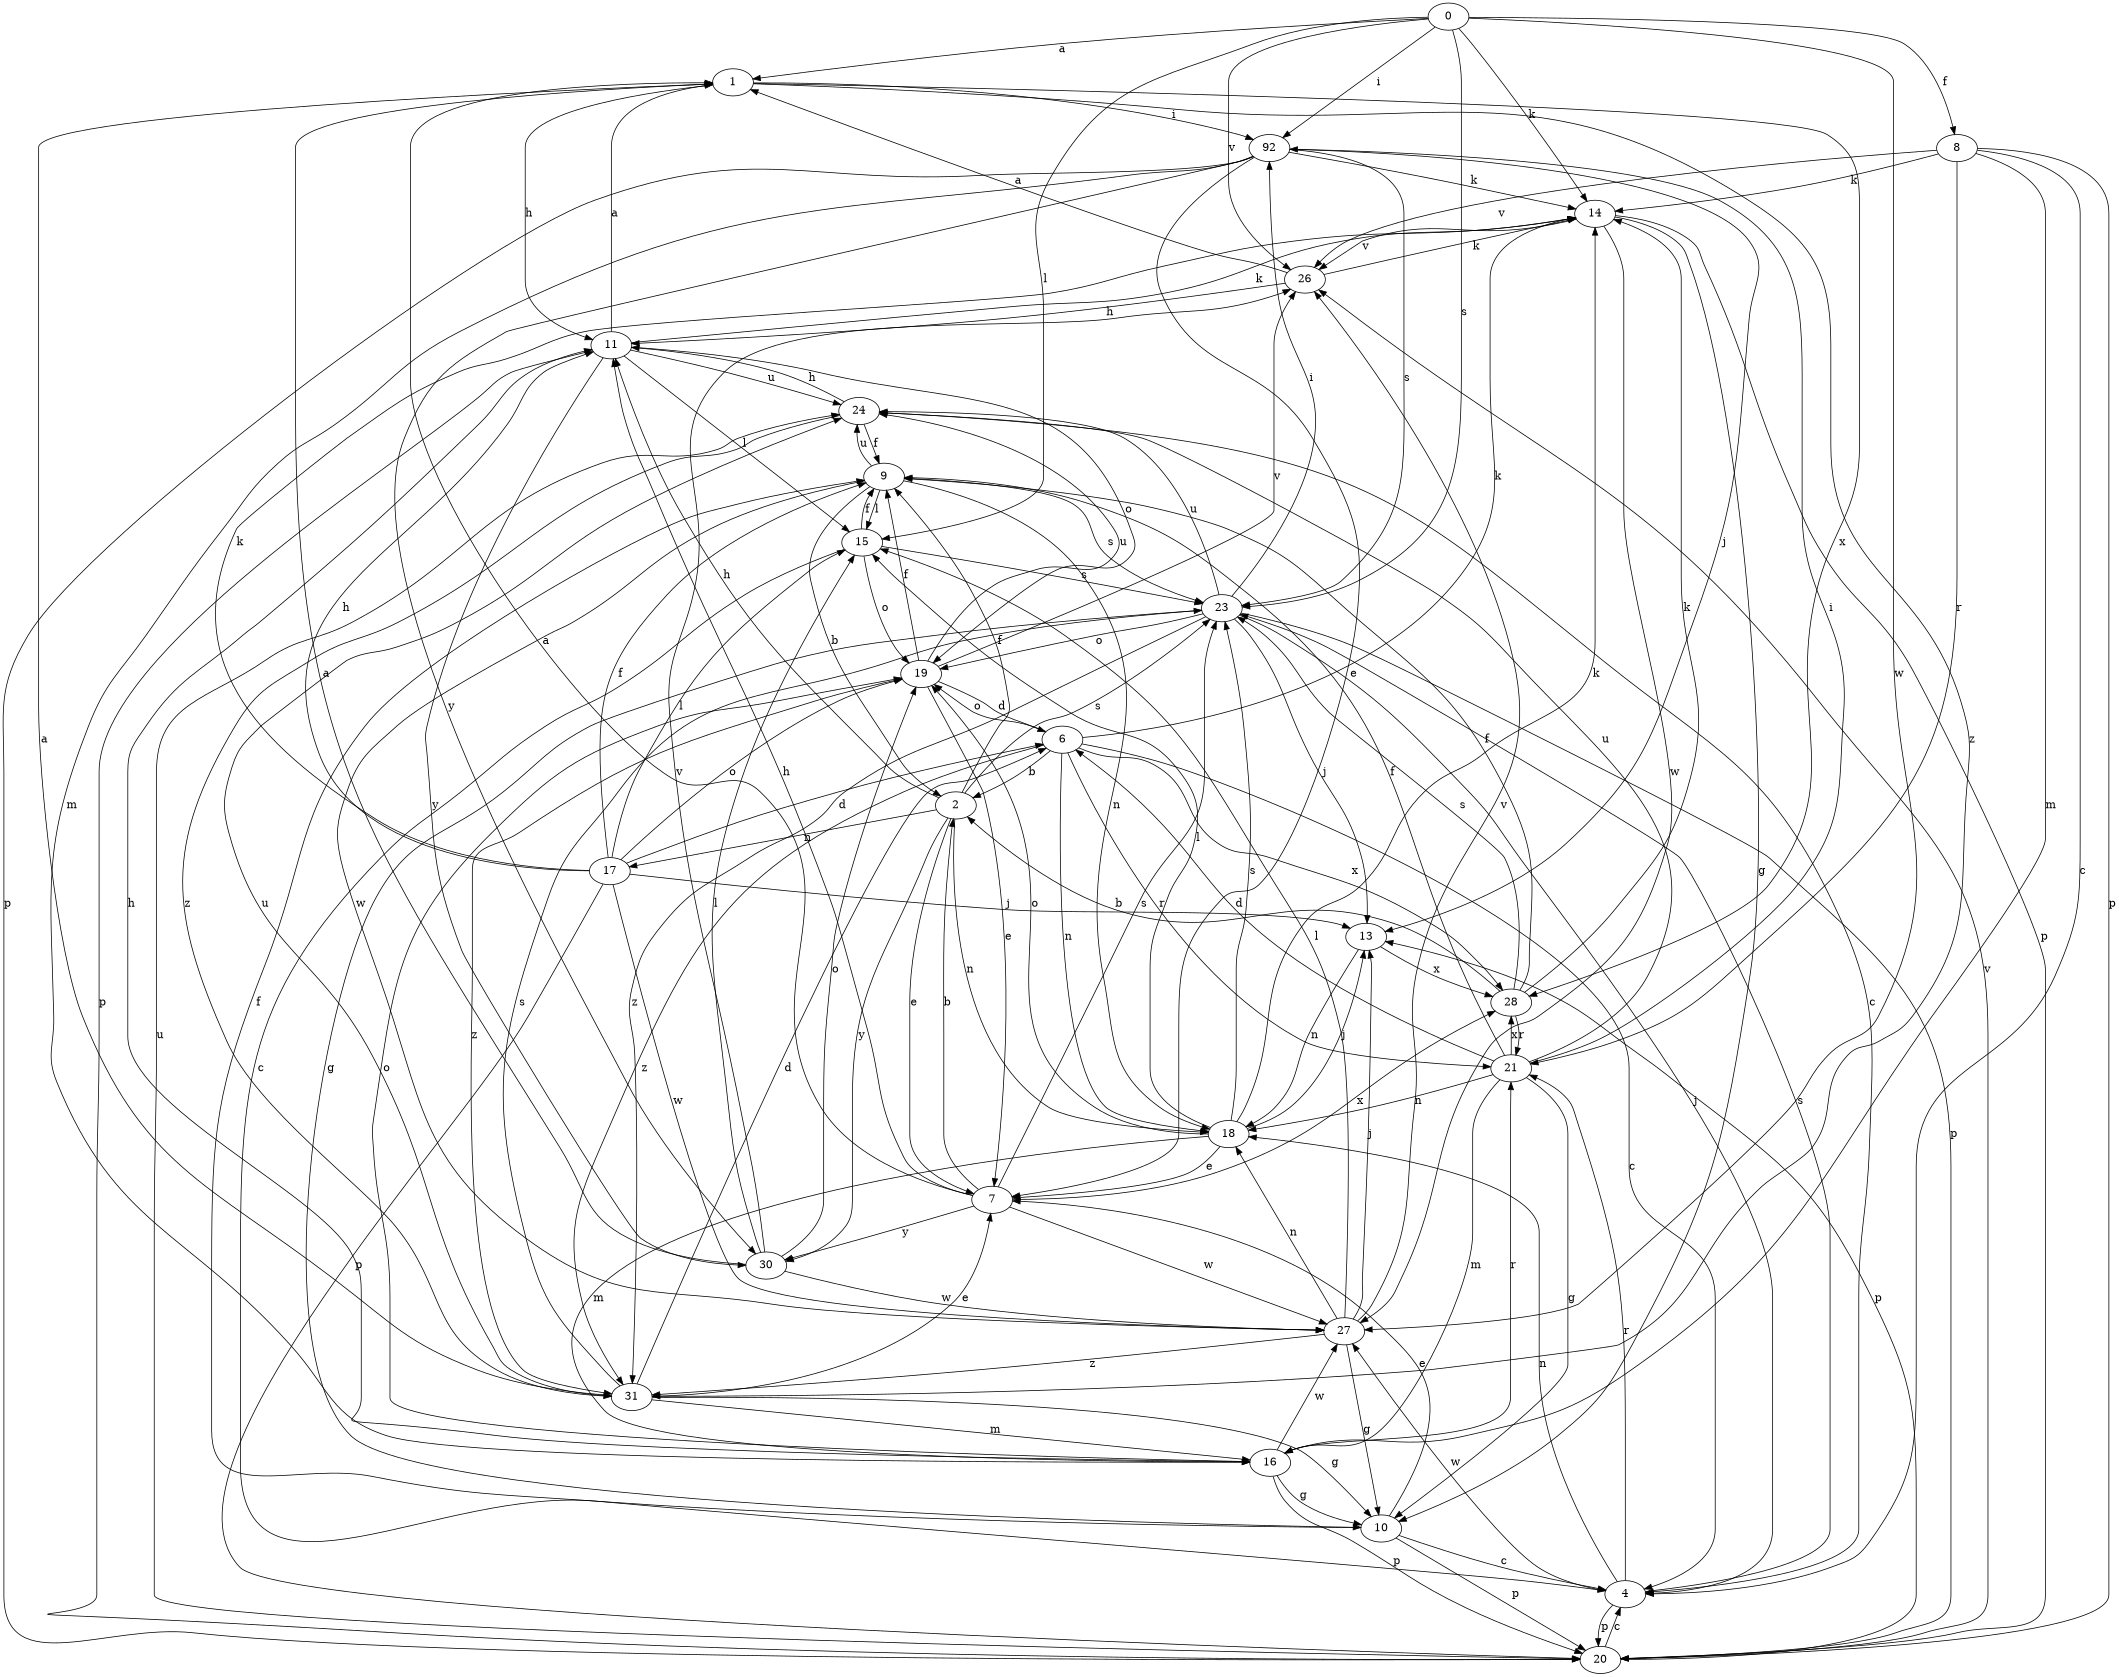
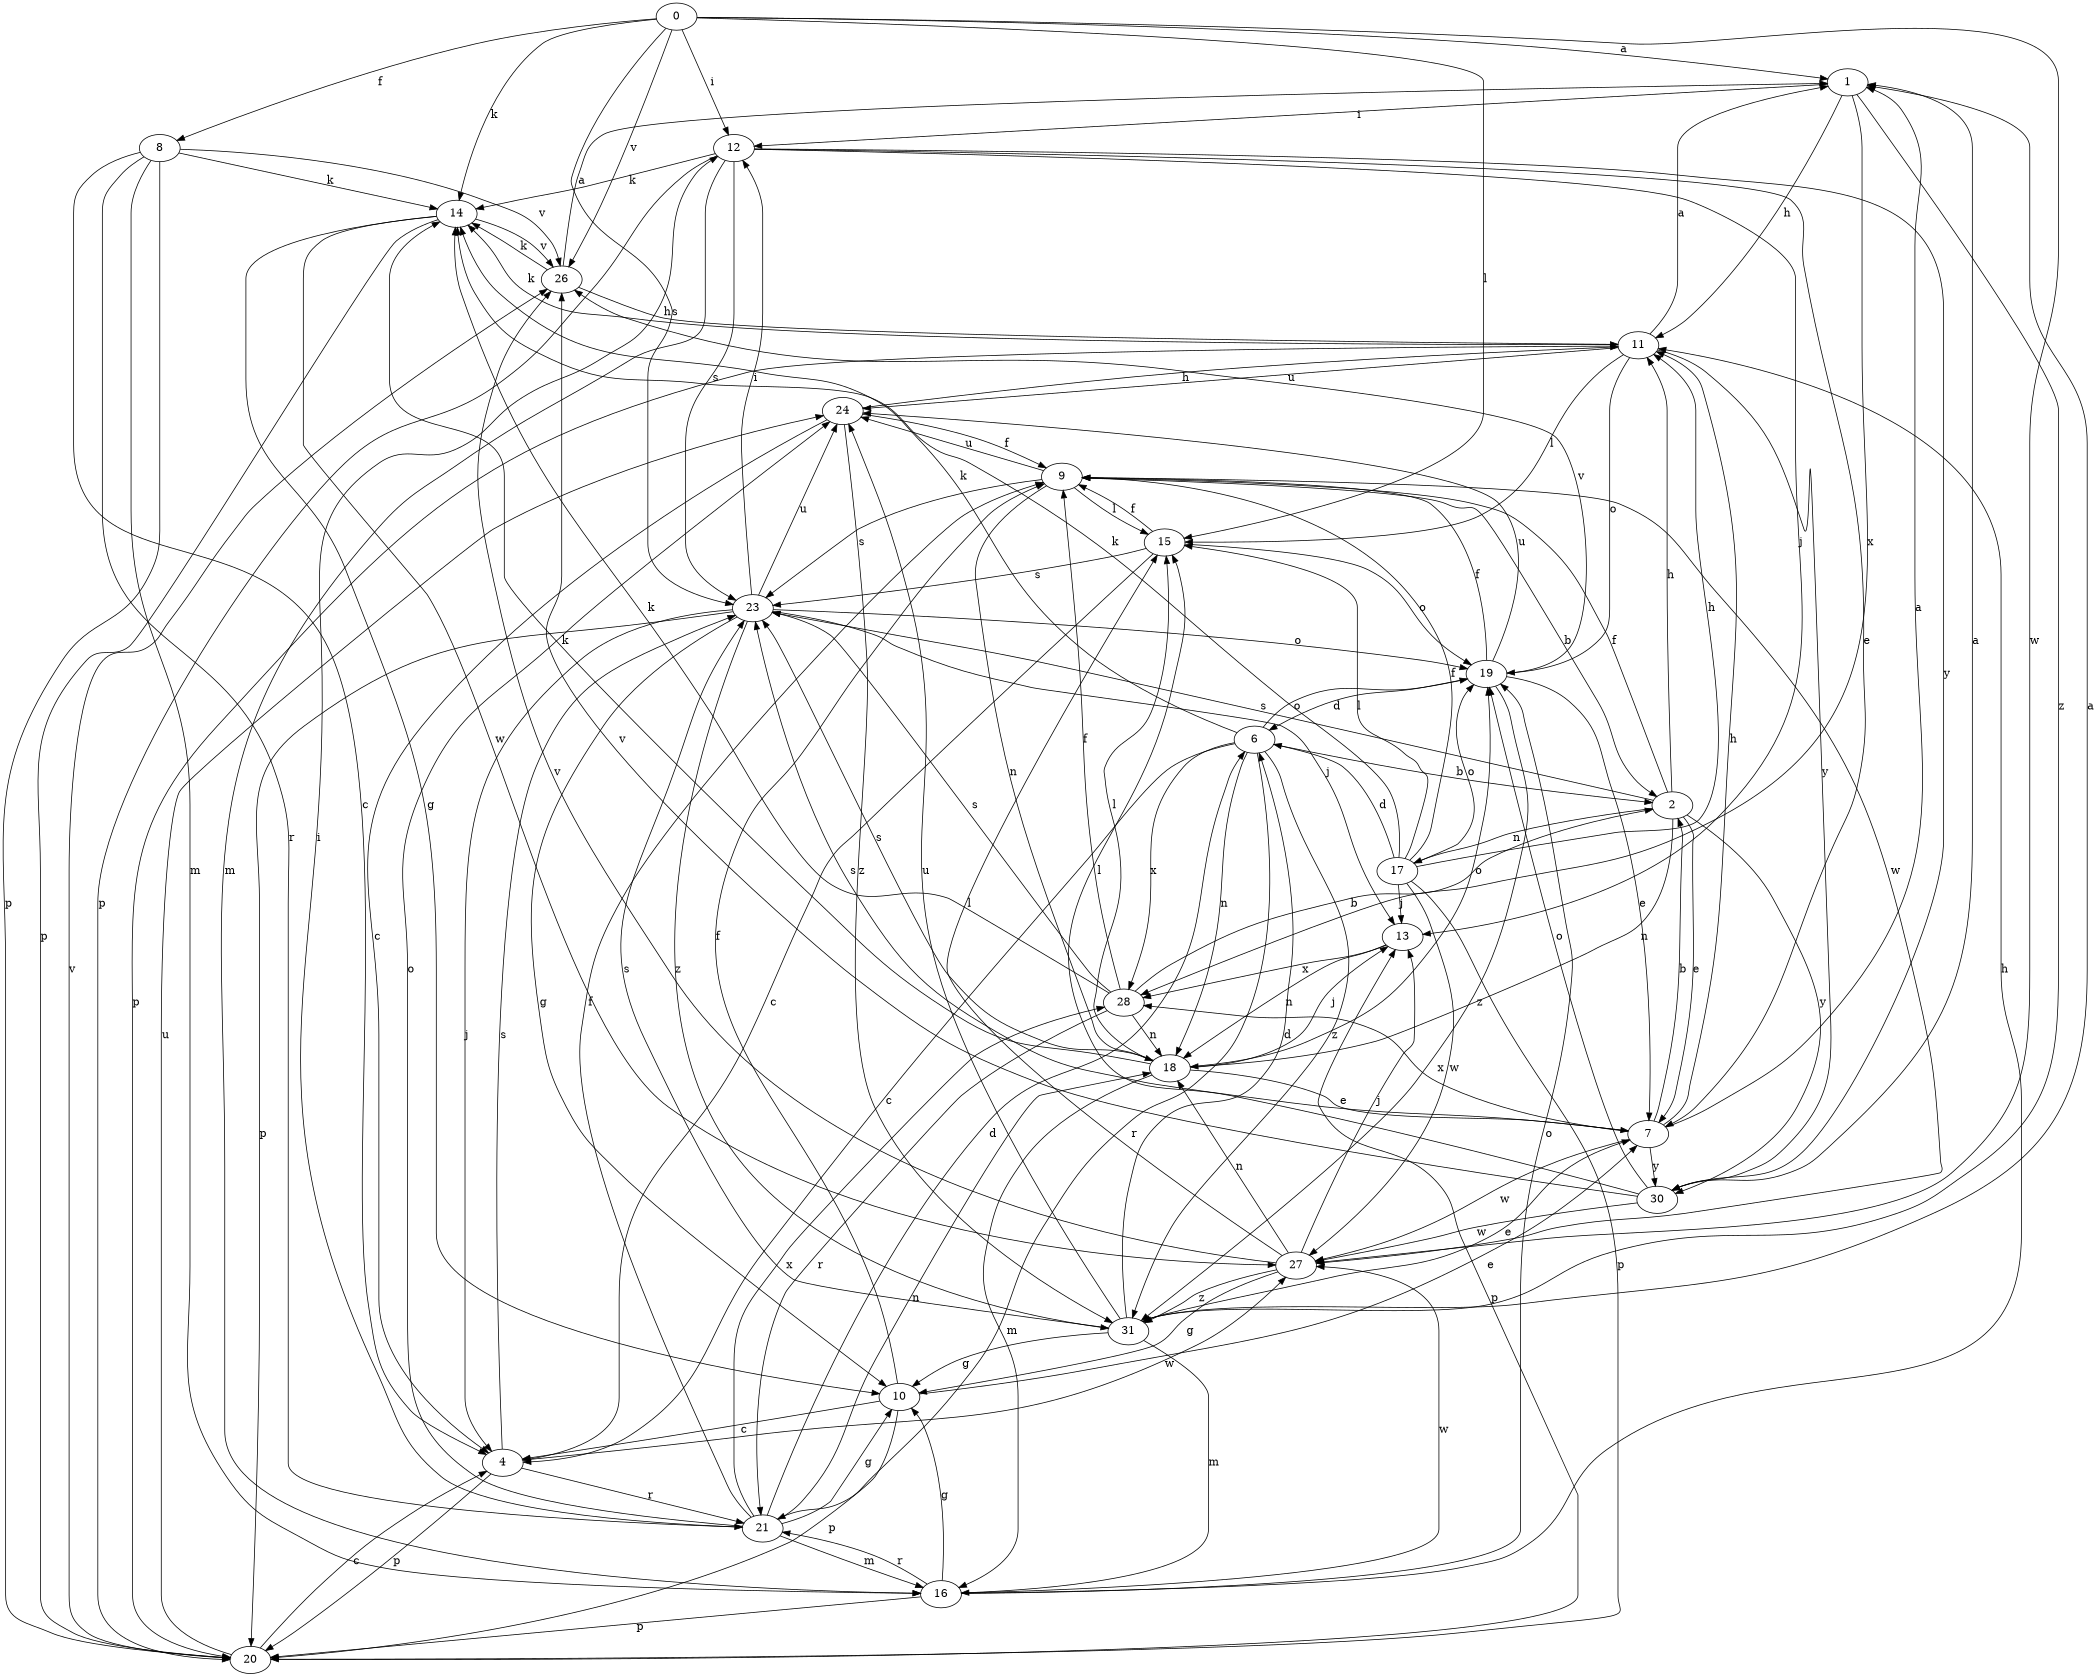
  strict digraph {
    0
    1
    8
-   12 [label=92]
+   12
    14
    15
    23
    26
    27
    11
    28
    31
    4
    20
    21
    16
    7
    30
    13
    10
    9
    19
    24
    18
    2
    6
    17
    0 -> 1 [label=a]
    0 -> 8 [label=f]
    0 -> 12 [label=i]
    0 -> 14 [label=k]
    0 -> 15 [label=l]
    0 -> 23 [label=s]
    0 -> 26 [label=v]
    0 -> 27 [label=w]
    1 -> 12 [label=i]
    1 -> 11 [label=h]
    1 -> 28 [label=x]
    1 -> 31 [label=z]
    8 -> 14 [label=k]
    8 -> 26 [label=v]
    8 -> 4 [label=c]
    8 -> 20 [label=p]
    8 -> 21 [label=r]
    8 -> 16 [label=m]
    12 -> 14 [label=k]
    12 -> 23 [label=s]
    12 -> 20 [label=p]
    12 -> 16 [label=m]
    12 -> 7 [label=e]
    12 -> 30 [label=y]
    12 -> 13 [label=j]
    14 -> 26 [label=v]
    14 -> 27 [label=w]
    14 -> 20 [label=p]
    14 -> 10 [label=g]
    15 -> 23 [label=s]
    15 -> 4 [label=c]
    15 -> 9 [label=f]
    15 -> 19 [label=o]
    23 -> 12 [label=i]
    23 -> 31 [label=z]
    23 -> 4 [label=j]
    23 -> 20 [label=p]
    23 -> 13 [label=j]
    23 -> 10 [label=g]
    23 -> 19 [label=o]
    23 -> 24 [label=u]
    26 -> 1 [label=a]
    26 -> 14 [label=k]
    26 -> 11 [label=h]
    27 -> 15 [label=l]
    27 -> 26 [label=v]
    27 -> 31 [label=z]
    27 -> 13 [label=j]
    27 -> 10 [label=g]
    27 -> 18 [label=n]
    11 -> 1 [label=a]
    11 -> 14 [label=k]
    11 -> 15 [label=l]
    11 -> 20 [label=p]
    11 -> 30 [label=y]
    11 -> 19 [label=o]
    11 -> 24 [label=u]
    28 -> 14 [label=k]
    28 -> 23 [label=s]
    28 -> 21 [label=r]
    28 -> 9 [label=f]
    28 -> 2 [label=b]
    31 -> 1 [label=a]
    31 -> 23 [label=s]
    31 -> 16 [label=m]
    31 -> 7 [label=e]
    31 -> 10 [label=g]
    31 -> 24 [label=u]
    31 -> 6 [label=d]
    4 -> 23 [label=s]
    4 -> 27 [label=w]
    4 -> 20 [label=p]
    4 -> 21 [label=r]
-   4 -> 18 [label=n]
+   28 -> 18 [label=n]
    20 -> 26 [label=v]
    20 -> 4 [label=c]
    20 -> 13 [label=p]
    20 -> 24 [label=u]
    21 -> 12 [label=i]
    21 -> 28 [label=x]
    21 -> 16 [label=m]
    21 -> 10 [label=g]
    21 -> 9 [label=f]
-   21 -> 24 [label=u]
+   21 -> 24 [label=o]
    21 -> 18 [label=n]
    21 -> 6 [label=d]
    16 -> 27 [label=w]
    16 -> 11 [label=h]
    16 -> 20 [label=p]
    16 -> 21 [label=r]
    16 -> 10 [label=g]
    16 -> 19 [label=o]
    7 -> 1 [label=a]
    7 -> 23 [label=s]
    7 -> 27 [label=w]
    7 -> 11 [label=h]
    7 -> 28 [label=x]
    7 -> 30 [label=y]
    7 -> 2 [label=b]
    30 -> 1 [label=a]
    30 -> 15 [label=l]
    30 -> 26 [label=v]
    30 -> 27 [label=w]
    30 -> 19 [label=o]
    13 -> 28 [label=x]
    13 -> 18 [label=n]
    10 -> 4 [label=c]
    10 -> 20 [label=p]
    10 -> 7 [label=e]
    10 -> 9 [label=f]
    9 -> 15 [label=l]
    9 -> 23 [label=s]
    9 -> 27 [label=w]
    9 -> 24 [label=u]
    9 -> 18 [label=n]
    9 -> 2 [label=b]
    19 -> 26 [label=v]
    19 -> 31 [label=z]
    19 -> 7 [label=e]
    19 -> 9 [label=f]
    19 -> 24 [label=u]
    19 -> 6 [label=d]
    24 -> 11 [label=h]
    24 -> 31 [label=z]
    24 -> 4 [label=c]
    24 -> 9 [label=f]
    18 -> 14 [label=k]
    18 -> 15 [label=l]
    18 -> 23 [label=s]
    18 -> 16 [label=m]
    18 -> 7 [label=e]
    18 -> 13 [label=j]
    18 -> 19 [label=o]
    2 -> 23 [label=s]
    2 -> 11 [label=h]
    2 -> 7 [label=e]
    2 -> 30 [label=y]
    2 -> 9 [label=f]
    2 -> 18 [label=n]
    2 -> 17 [label=n]
    6 -> 14 [label=k]
    6 -> 28 [label=x]
    6 -> 31 [label=z]
    6 -> 4 [label=c]
    6 -> 21 [label=r]
    6 -> 19 [label=o]
    6 -> 18 [label=n]
    6 -> 2 [label=b]
    17 -> 14 [label=k]
    17 -> 15 [label=l]
    17 -> 27 [label=w]
    17 -> 11 [label=h]
    17 -> 20 [label=p]
    17 -> 13 [label=j]
    17 -> 9 [label=f]
    17 -> 19 [label=o]
    17 -> 6 [label=d]
  }
